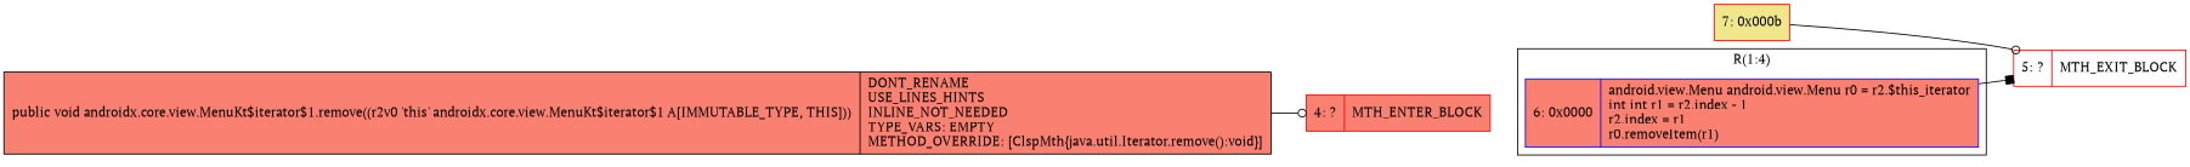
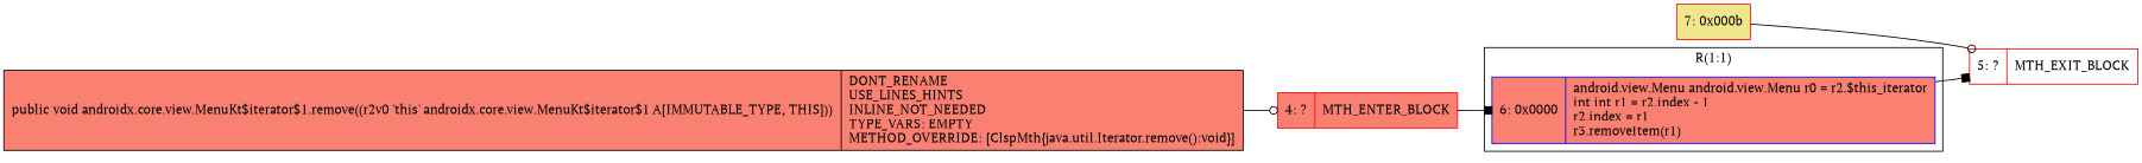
  digraph {
    fontname="PT Serif"
    rankdir=LR
    node [color=red fillcolor=salmon fontname="PT Serif" shape=record style=filled]
    edge [arrowhead=box fontname="PT Serif"]
-   n1 [color=blue label="{6\:\ 0x0000|android.view.Menu android.view.Menu r0 = r2.$this_iterator\lint int r1 = r2.index \- 1\lr2.index = r1\lr0.removeItem(r1)\l}"]
+   n1 [color=blue label="{6\:\ 0x0000|android.view.Menu android.view.Menu r0 = r2.$this_iterator\lint int r1 = r2.index \- 1\lr2.index = r1\lr3.removeItem(r1)\l}"]
    n2 [fillcolor=white label="{5\:\ ?|MTH_EXIT_BLOCK\l}"]
    n3 [fillcolor=khaki label="{7\:\ 0x000b}"]
    n4 [label="{4\:\ ?|MTH_ENTER_BLOCK\l}"]
    n5 [label="{public void androidx.core.view.MenuKt$iterator$1.remove((r2v0 'this' androidx.core.view.MenuKt$iterator$1 A[IMMUTABLE_TYPE, THIS]))  | DONT_RENAME\lUSE_LINES_HINTS\lINLINE_NOT_NEEDED\lTYPE_VARS: EMPTY\lMETHOD_OVERRIDE: [ClspMth\{java.util.Iterator.remove():void\}]\l}" color=""]
    subgraph cluster_1 {
-     label="R(1:4)"
+     label="R(1:1)"
      n1
    }
    n1 -> n2
    n3 -> n2 [arrowhead=odot]
+   n4 -> n1
    n5 -> n4 [arrowhead=odot]
  }
